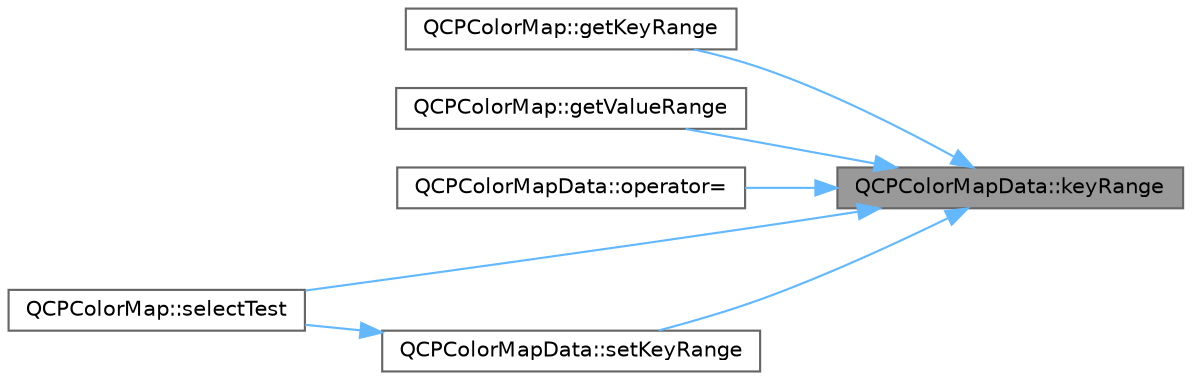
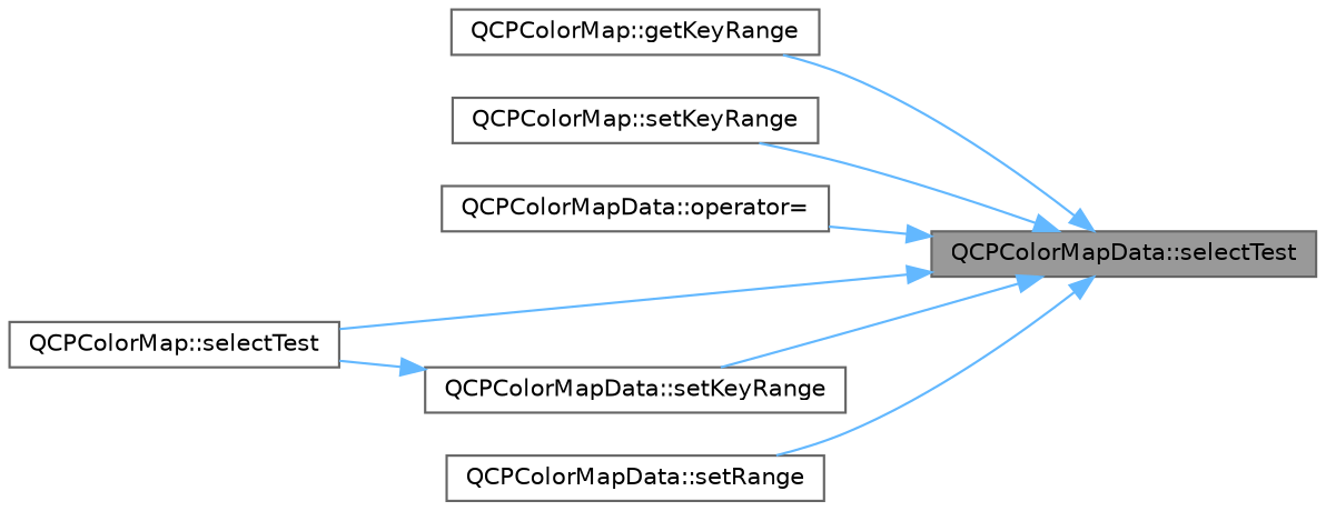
  digraph {
    rankdir=RL
    node [color=grey40 fillcolor=white fontname=Helvetica fontsize=10 shape=box style=filled]
    edge [color=steelblue1 dir=back fontname=Helvetica fontsize=10 labelfontname=Helvetica labelfontsize=10 style=solid]
-   n1 [color=gray40 fillcolor=grey60 fontcolor=black height=0.2 label="QCPColorMapData::keyRange" width=0.4]
+   n1 [color=gray40 fillcolor=grey60 fontcolor=black height=0.2 label="QCPColorMapData::selectTest" width=0.4]
    n2 [height=0.2 label="QCPColorMap::getKeyRange" width=0.4]
-   n3 [height=0.2 label="QCPColorMap::getValueRange" width=0.4]
+   n3 [height=0.2 label="QCPColorMap::setKeyRange" width=0.4]
    n4 [height=0.2 label="QCPColorMapData::operator=" width=0.4]
    n5 [height=0.2 label="QCPColorMap::selectTest" width=0.4]
    n6 [height=0.2 label="QCPColorMapData::setKeyRange" width=0.4]
+   n7 [height=0.2 label="QCPColorMapData::setRange" width=0.4]
    n1 -> n2
    n1 -> n3
    n1 -> n4
    n1 -> n5
    n1 -> n6
+   n1 -> n7
    n6 -> n5
  }
